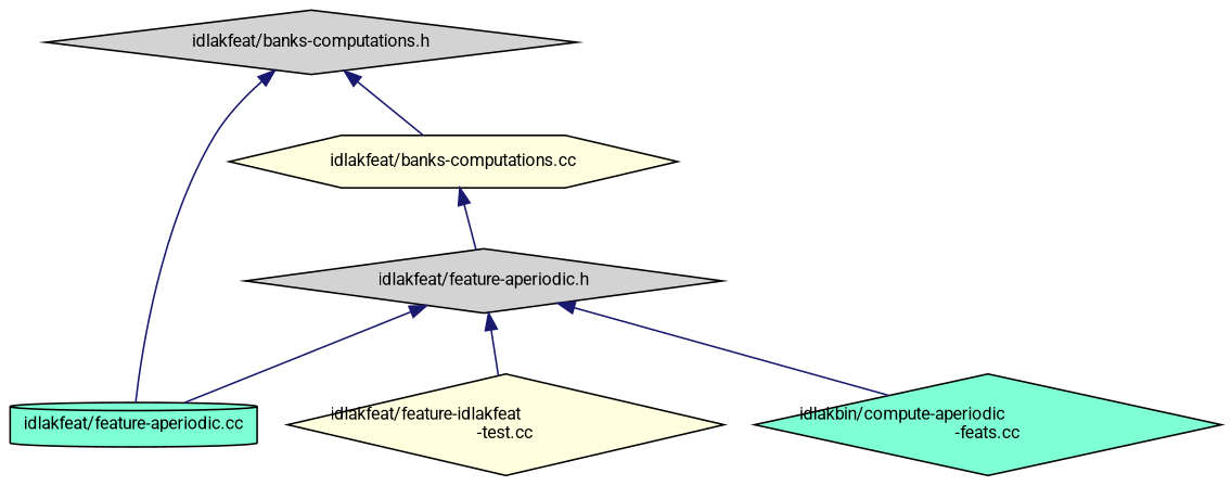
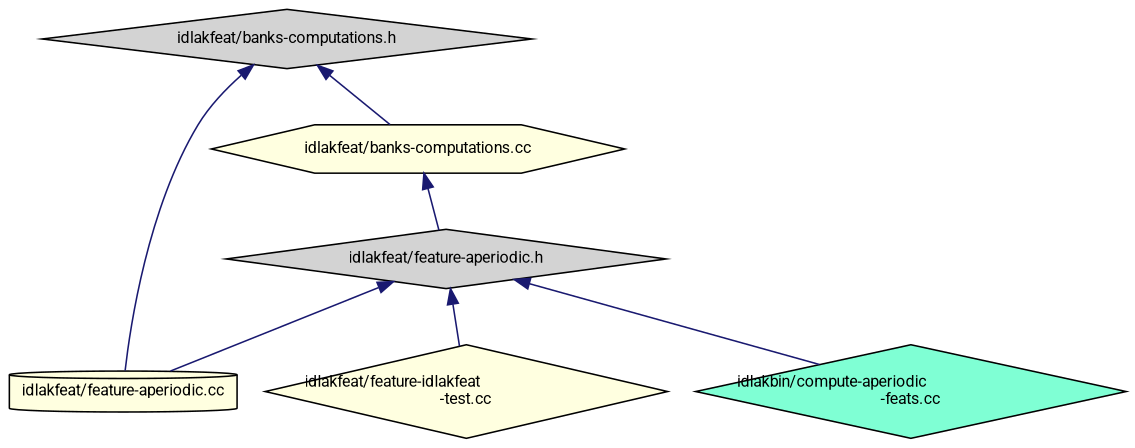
  digraph {
    fontname=Roboto
    node [color=black fillcolor=lightgrey fontname=Roboto fontsize=10 shape=diamond style=filled]
    edge [color=midnightblue dir=back fontname=Roboto fontsize=10 labelfontname=Helvetica labelfontsize=10 style=solid]
    n1 [fontcolor=black height=0.2 label="idlakfeat/banks-computations.h" width=0.4]
    n2 [fillcolor=lightyellow height=0.2 label="idlakfeat/banks-computations.cc" shape=hexagon width=0.4]
-   n3 [fillcolor=aquamarine height=0.2 label="idlakfeat/feature-aperiodic.cc" shape=cylinder width=0.4]
+   n3 [fillcolor=lightyellow height=0.2 label="idlakfeat/feature-aperiodic.cc" shape=cylinder width=0.4]
    n4 [height=0.2 label="idlakfeat/feature-aperiodic.h" width=0.4]
    n5 [fillcolor=lightyellow height=0.2 label="idlakfeat/feature-idlakfeat\l-test.cc" width=0.4]
    n6 [fillcolor=aquamarine height=0.2 label="idlakbin/compute-aperiodic\l-feats.cc" width=0.4]
    n1 -> n2
    n1 -> n3
    n2 -> n4
    n4 -> n3
    n4 -> n5
    n4 -> n6
  }
